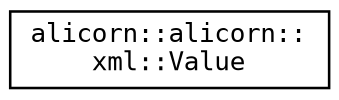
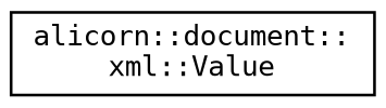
  digraph {
    rankdir=LR
    fontname="DejaVu Sans Mono"
-   n1 [color=black fillcolor=white fontname="DejaVu Sans Mono" fontsize=10 height=0.2 label="alicorn::alicorn::\lxml::Value" shape=record style=filled width=0.4]
+   n1 [color=black fillcolor=white fontname="DejaVu Sans Mono" fontsize=10 height=0.2 label="alicorn::document::\lxml::Value" shape=record style=filled width=0.4]
  }
